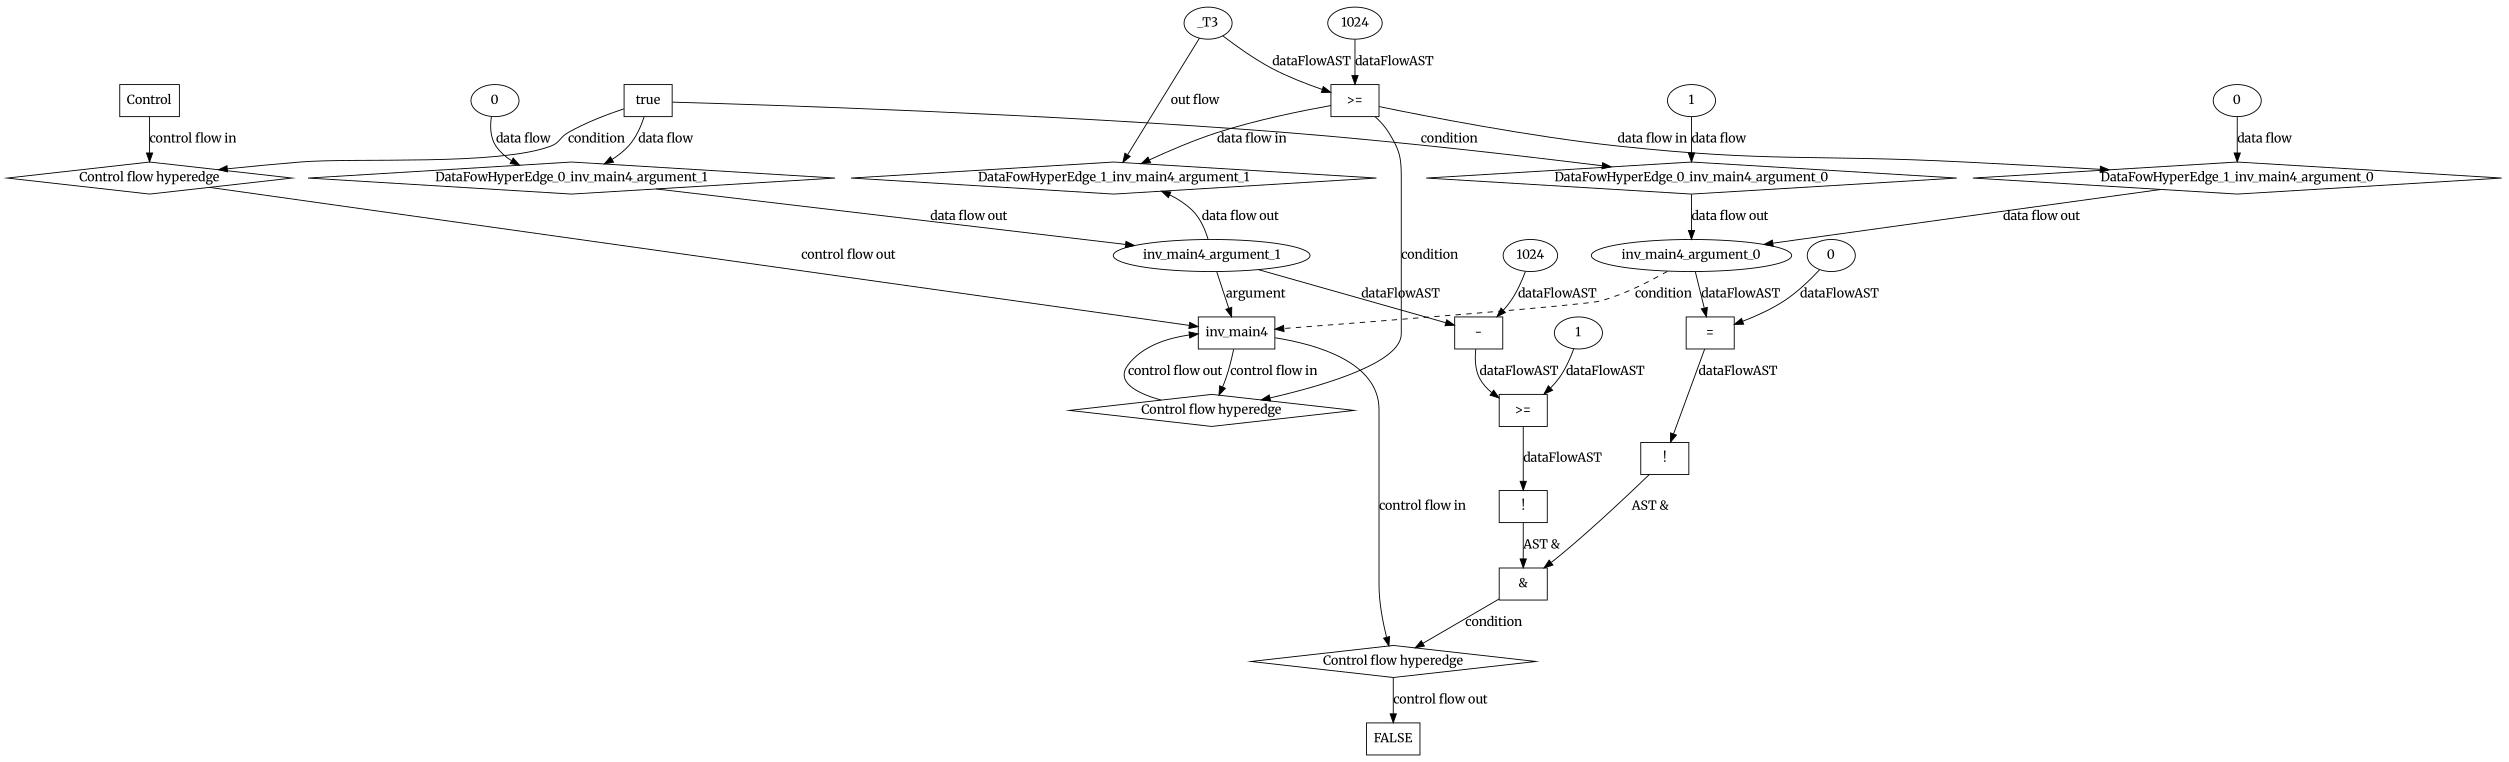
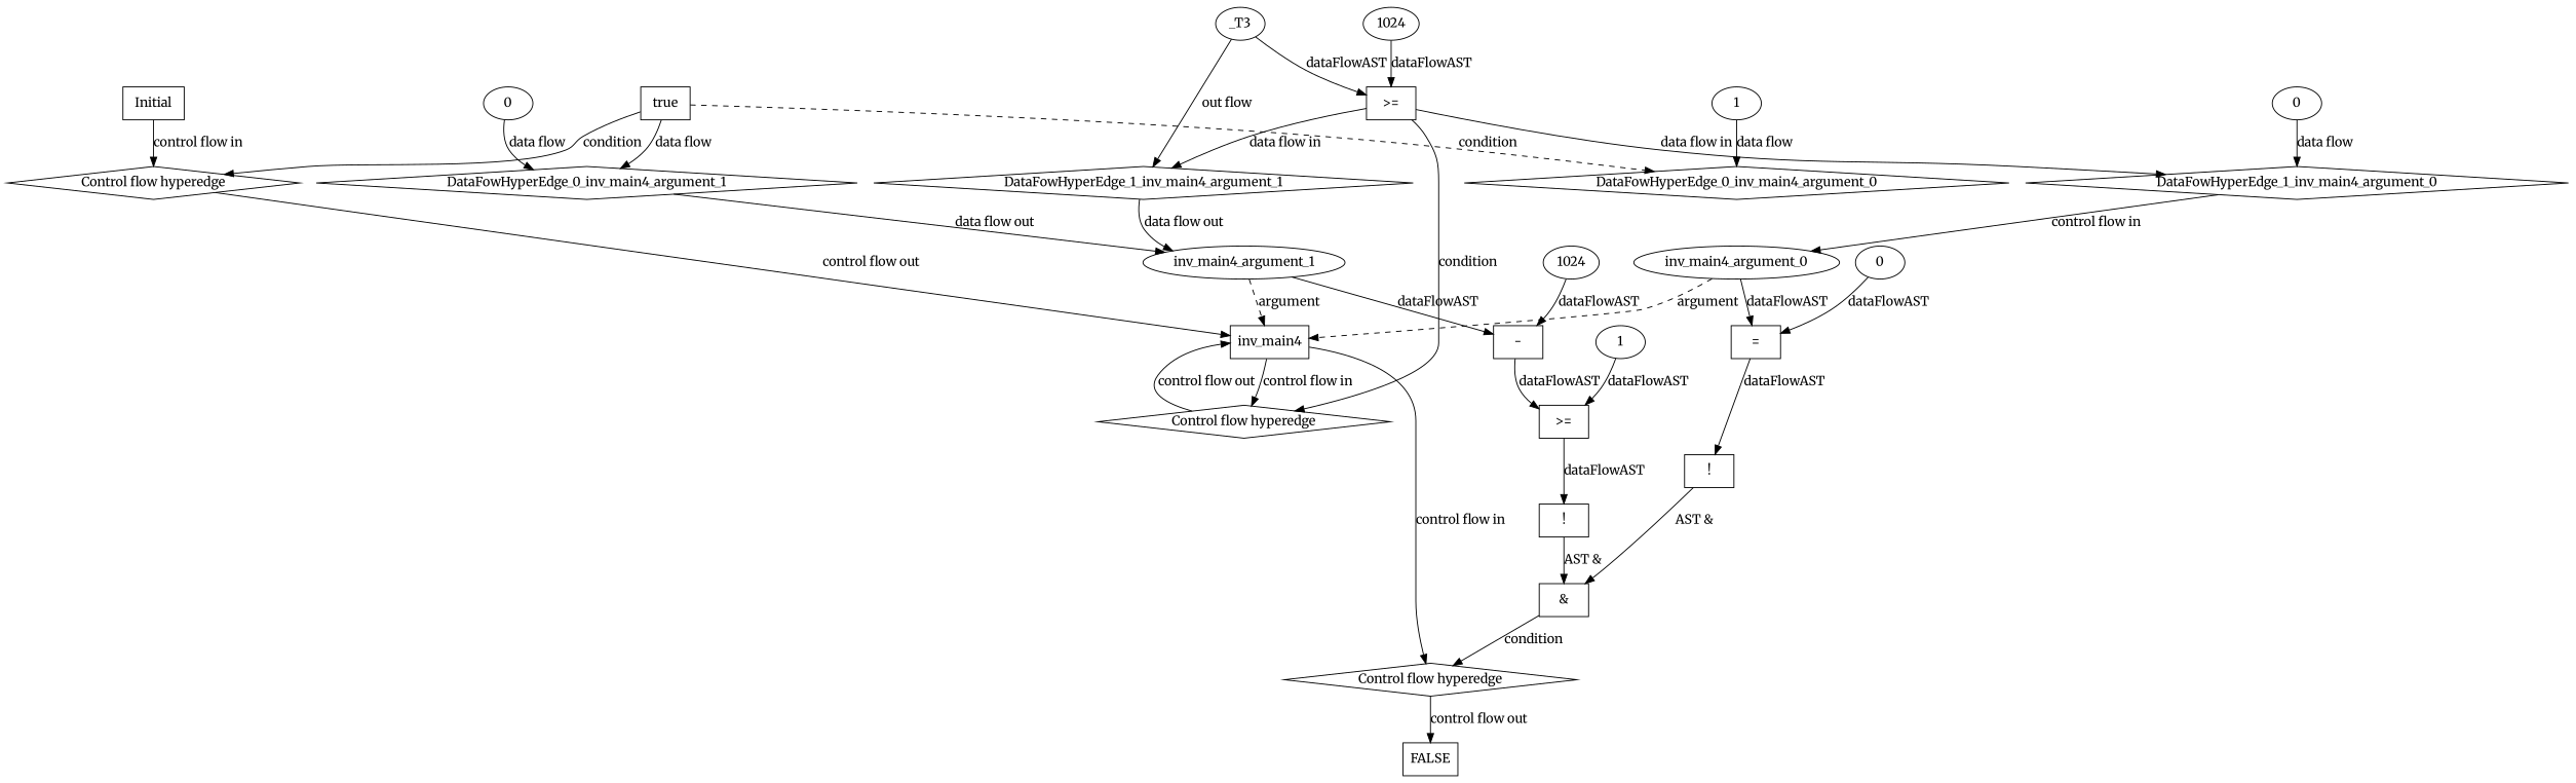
  digraph {
    fontname=Merriweather
    node [fontname=Merriweather shape=rect]
    edge [fontname=Merriweather]
    n1 [label=inv_main4 nodeName=inv_main4]
    n2 [label="Control flow hyperedge" nodeName=ControlFowHyperEdge_1 shape=diamond]
    n3 [label="Control flow hyperedge" nodeName=ControlFowHyperEdge_2 shape=diamond]
    n4 [label=FALSE nodeName=FALSE]
-   n5 [label=Control nodeName=Initial]
+   n5 [label=Initial nodeName=Initial]
    n6 [label="Control flow hyperedge" nodeName=ControlFowHyperEdge_0 shape=diamond]
    n7 [label=inv_main4_argument_0 nodeName=argument0 shape=oval]
    n8 [label="=" nodeName=xxxFALSE___inv_main4_2xxxguard_0_node_1]
    n9 [label="!" nodeName=xxxFALSE___inv_main4_2xxxguard_0_node_0]
    n10 [label=inv_main4_argument_1 nodeName=argument1 shape=oval]
    n11 [label="-" nodeName=xxxFALSE___inv_main4_2xxxguard1_node_2]
    n12 [label=">=" nodeName=xxxFALSE___inv_main4_2xxxguard1_node_1]
    n13 [label=true nodeName=true_0]
    n14 [label=DataFowHyperEdge_0_inv_main4_argument_0 nodeName=DataFowHyperEdge_0_inv_main4_argument_0 shape=diamond]
    n15 [label=DataFowHyperEdge_0_inv_main4_argument_1 nodeName=DataFowHyperEdge_0_inv_main4_argument_1 shape=diamond]
    n16 [label=1 nodeName=xxxinv_main4___Initial_0xxxdataFlow_0_node_0 shape=""]
    n17 [label=0 nodeName=xxxinv_main4___Initial_0xxxdataFlow1_node_0 shape=""]
    n18 [label=">=" nodeName=xxxinv_main4___inv_main4_1xxxguard_0_node_0]
    n19 [label=DataFowHyperEdge_1_inv_main4_argument_0 nodeName=DataFowHyperEdge_1_inv_main4_argument_0 shape=diamond]
    n20 [label=DataFowHyperEdge_1_inv_main4_argument_1 nodeName=DataFowHyperEdge_1_inv_main4_argument_1 shape=diamond]
    n21 [label=1024 nodeName=xxxinv_main4___inv_main4_1xxxguard_0_node_1 shape=""]
    n22 [label=_T3 nodeName=xxxinv_main4___inv_main4_1xxxdataFlow1_node_0 shape=""]
    n23 [label=0 nodeName=xxxinv_main4___inv_main4_1xxxdataFlow_0_node_0 shape=""]
    n24 [label="&" nodeName=xxxFALSE___inv_main4_2xxx_and]
    n25 [label=0 nodeName=xxxFALSE___inv_main4_2xxxguard_0_node_3 shape=""]
    n26 [label="!" nodeName=xxxFALSE___inv_main4_2xxxguard1_node_0]
    n27 [label=1024 nodeName=xxxFALSE___inv_main4_2xxxguard1_node_3 shape=""]
    n28 [label=1 nodeName=xxxFALSE___inv_main4_2xxxguard1_node_5 shape=""]
    n1 -> n2 [label="control flow in"]
    n1 -> n3 [label="control flow in"]
    n2 -> n1 [label="control flow out"]
    n3 -> n4 [label="control flow out"]
    n5 -> n6 [label="control flow in"]
    n6 -> n1 [label="control flow out"]
-   n7 -> n1 [label=condition style=dashed]
+   n7 -> n1 [label=argument style=dashed]
    n7 -> n8 [label=dataFlowAST]
    n8 -> n9 [label=dataFlowAST]
    n9 -> n24 [label="AST &"]
-   n10 -> n1 [label=argument style=solid]
+   n10 -> n1 [label=argument style=dashed]
    n10 -> n11 [label=dataFlowAST]
    n11 -> n12 [label=dataFlowAST]
    n12 -> n26 [label=dataFlowAST]
    n13 -> n6 [label=condition]
-   n13 -> n14 [label=condition]
+   n13 -> n14 [label=condition style=dashed]
    n13 -> n15 [label="data flow"]
-   n14 -> n7 [label="data flow out"]
    n15 -> n10 [label="data flow out"]
    n16 -> n14 [label="data flow"]
    n17 -> n15 [label="data flow"]
    n18 -> n2 [label=condition]
    n18 -> n19 [label="data flow in"]
    n18 -> n20 [label="data flow in"]
-   n19 -> n7 [label="data flow out"]
-   n10 -> n20 [label="data flow out"]
+   n19 -> n7 [label="control flow in"]
+   n20 -> n10 [label="data flow out"]
    n21 -> n18 [label=dataFlowAST]
    n22 -> n18 [label=dataFlowAST]
    n22 -> n20 [label="out flow"]
    n23 -> n19 [label="data flow"]
    n24 -> n3 [label=condition]
    n25 -> n8 [label=dataFlowAST]
    n26 -> n24 [label="AST &"]
    n27 -> n11 [label=dataFlowAST]
    n28 -> n12 [label=dataFlowAST]
  }
